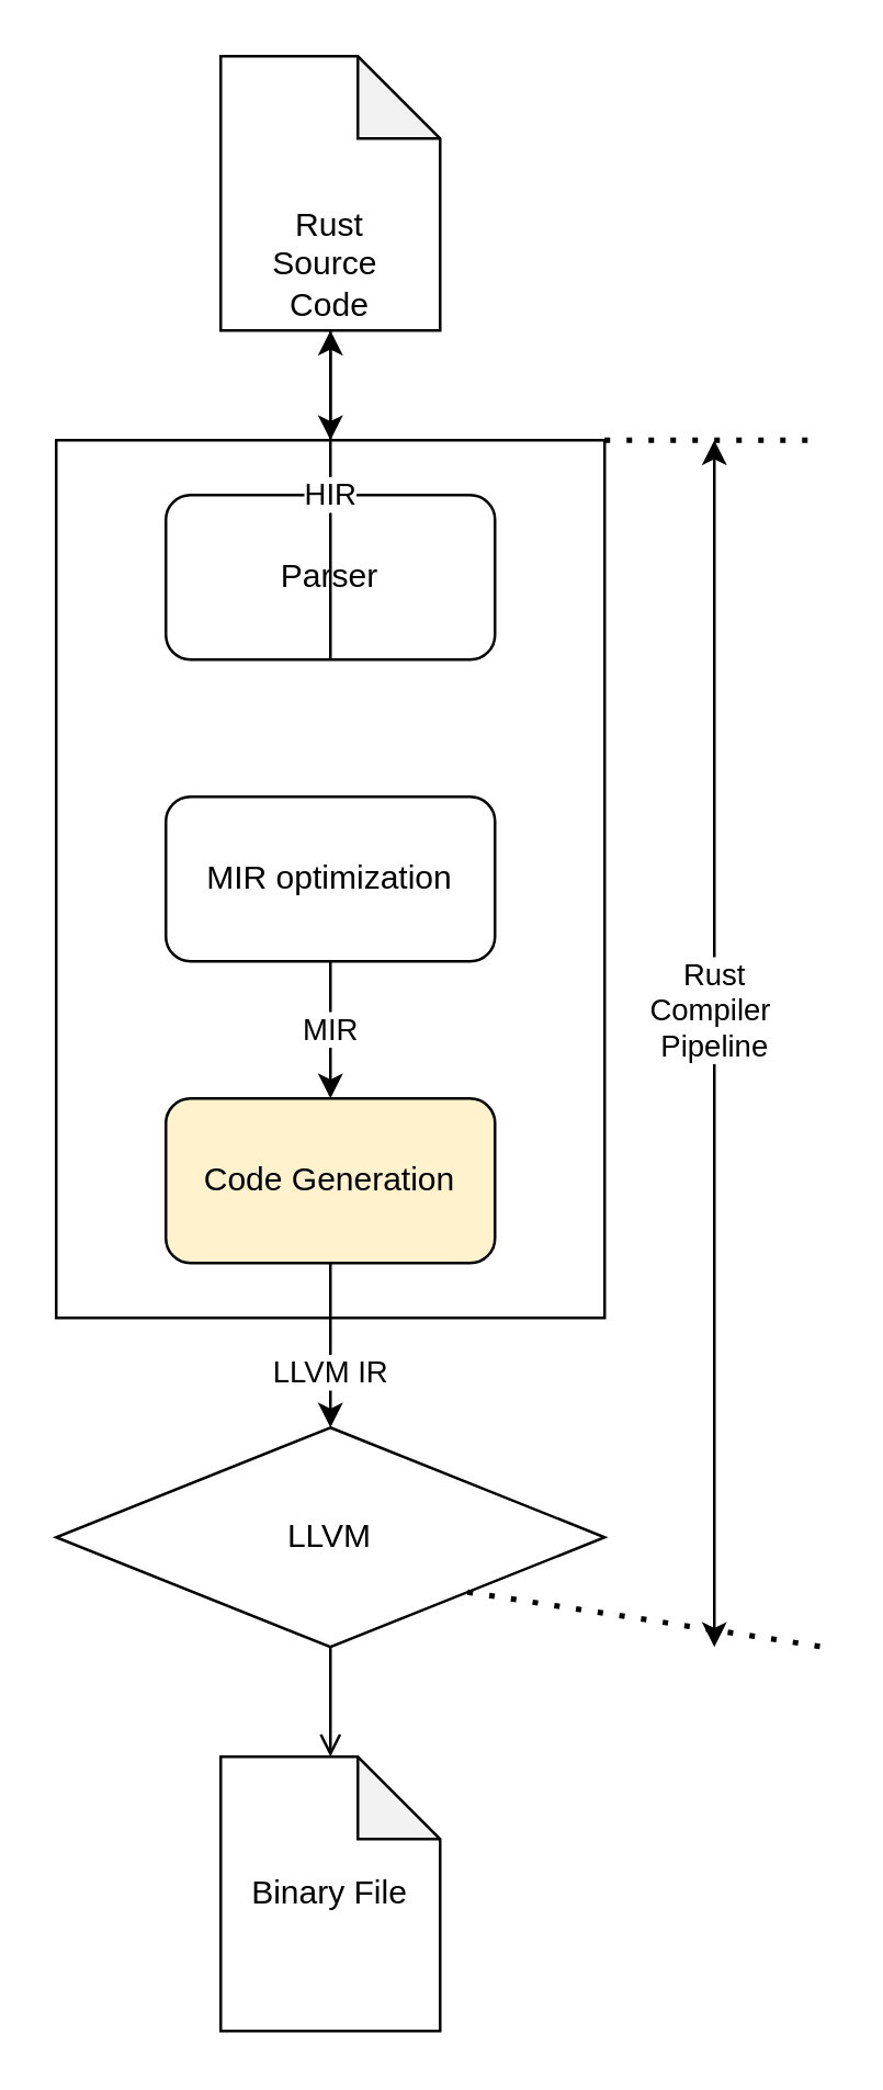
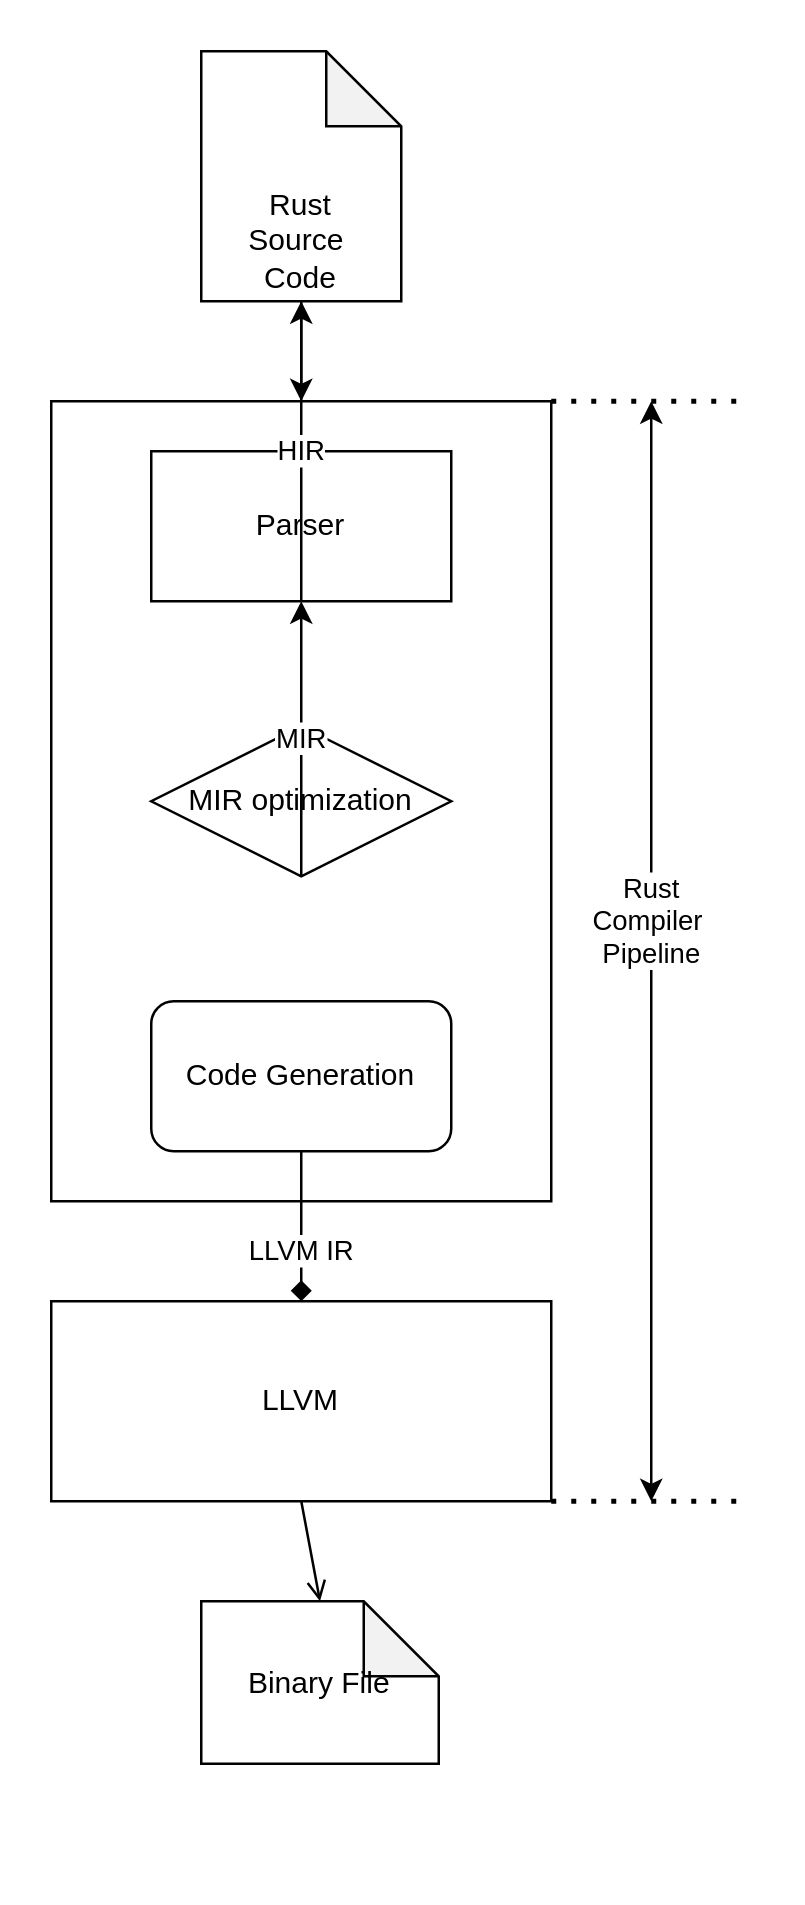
  <mxCell id="0" />
  <mxCell id="1" parent="0" />
  <mxCell id="2" value="" style="rounded=0;whiteSpace=wrap;html=1;" vertex="1" parent="1"><mxGeometry x="20" y="160" width="200" height="320" as="geometry" /></mxCell>
- <mxCell id="3" value="Parser" style="rounded=1;whiteSpace=wrap;html=1;" vertex="1" parent="1"><mxGeometry x="60" y="180" width="120" height="60" as="geometry" /></mxCell>
+ <mxCell id="3" value="Parser" style="whiteSpace=wrap;html=1;rounded=0;" vertex="1" parent="1"><mxGeometry x="60" y="180" width="120" height="60" as="geometry" /></mxCell>
  <mxCell id="4" value="" style="endArrow=classic;html=1;rounded=0;exitX=0.5;exitY=1;exitDx=0;exitDy=0;entryX=0.5;entryY=0;entryDx=0;entryDy=0;" edge="1" parent="1" target="2"><mxGeometry width="50" height="50" relative="1" as="geometry"><mxPoint x="120" y="120" as="sourcePoint" /><mxPoint x="390" y="130" as="targetPoint" /></mxGeometry></mxCell>
- <mxCell id="5" value="MIR optimization" style="rounded=1;whiteSpace=wrap;html=1;" vertex="1" parent="1"><mxGeometry x="60" y="290" width="120" height="60" as="geometry" /></mxCell>
- <mxCell id="6" value="Code Generation" style="rounded=1;whiteSpace=wrap;html=1;fillColor=#fff2cc;" vertex="1" parent="1"><mxGeometry x="60" y="400" width="120" height="60" as="geometry" /></mxCell>
+ <mxCell id="5" value="MIR optimization" style="rhombus;whiteSpace=wrap;html=1;" vertex="1" parent="1"><mxGeometry x="60" y="290" width="120" height="60" as="geometry" /></mxCell>
+ <mxCell id="6" value="Code Generation" style="rounded=1;whiteSpace=wrap;html=1;" vertex="1" parent="1"><mxGeometry x="60" y="400" width="120" height="60" as="geometry" /></mxCell>
  <mxCell id="7" value="HIR" style="endArrow=classic;html=1;rounded=0;exitX=0.5;exitY=1;exitDx=0;exitDy=0;" edge="1" parent="1" source="3" target="11"><mxGeometry width="50" height="50" relative="1" as="geometry"><mxPoint x="410" y="280" as="sourcePoint" /><mxPoint x="460" y="230" as="targetPoint" /></mxGeometry></mxCell>
- <mxCell id="8" value="MIR" style="endArrow=classic;html=1;rounded=0;exitX=0.5;exitY=1;exitDx=0;exitDy=0;" edge="1" parent="1" source="5" target="6"><mxGeometry width="50" height="50" relative="1" as="geometry"><mxPoint x="340" y="370" as="sourcePoint" /><mxPoint x="390" y="320" as="targetPoint" /></mxGeometry></mxCell>
- <mxCell id="9" value="LLVM" style="rhombus;whiteSpace=wrap;html=1;" vertex="1" parent="1"><mxGeometry x="20" y="520" width="200" height="80" as="geometry" /></mxCell>
- <mxCell id="10" value="Binary File" style="shape=note;whiteSpace=wrap;html=1;backgroundOutline=1;darkOpacity=0.05;" vertex="1" parent="1"><mxGeometry x="80" y="640" width="80" height="100" as="geometry" /></mxCell>
+ <mxCell id="8" value="MIR" style="endArrow=classic;html=1;rounded=0;exitX=0.5;exitY=1;exitDx=0;exitDy=0;" edge="1" parent="1" source="5" target="3"><mxGeometry width="50" height="50" relative="1" as="geometry"><mxPoint x="340" y="370" as="sourcePoint" /><mxPoint x="390" y="320" as="targetPoint" /></mxGeometry></mxCell>
+ <mxCell id="9" value="LLVM" style="rounded=0;whiteSpace=wrap;html=1;" vertex="1" parent="1"><mxGeometry x="20" y="520" width="200" height="80" as="geometry" /></mxCell>
+ <mxCell id="10" value="Binary File" style="shape=note;whiteSpace=wrap;html=1;backgroundOutline=1;darkOpacity=0.05;" vertex="1" parent="1"><mxGeometry x="80" y="640" width="95" height="65" as="geometry" /></mxCell>
  <mxCell id="11" value="Rust&lt;br&gt;Source&amp;nbsp;&lt;br&gt;Code" style="shape=note;whiteSpace=wrap;html=1;backgroundOutline=1;darkOpacity=0.05;verticalAlign=bottom;" vertex="1" parent="1"><mxGeometry x="80" y="20" width="80" height="100" as="geometry" /></mxCell>
- <mxCell id="12" value="LLVM IR" style="endArrow=classic;html=1;rounded=0;exitX=0.5;exitY=1;exitDx=0;exitDy=0;entryX=0.5;entryY=0;entryDx=0;entryDy=0;" edge="1" parent="1" source="6" target="9"><mxGeometry x="0.333" width="50" height="50" relative="1" as="geometry"><mxPoint x="430" y="340" as="sourcePoint" /><mxPoint x="480" y="290" as="targetPoint" /><mxPoint as="offset" /></mxGeometry></mxCell>
+ <mxCell id="12" value="LLVM IR" style="endArrow=diamond;html=1;rounded=0;exitX=0.5;exitY=1;exitDx=0;exitDy=0;entryX=0.5;entryY=0;entryDx=0;entryDy=0;" edge="1" parent="1" source="6" target="9"><mxGeometry x="0.333" width="50" height="50" relative="1" as="geometry"><mxPoint x="430" y="340" as="sourcePoint" /><mxPoint x="480" y="290" as="targetPoint" /><mxPoint as="offset" /></mxGeometry></mxCell>
  <mxCell id="13" value="" style="endArrow=open;html=1;rounded=0;exitX=0.5;exitY=1;exitDx=0;exitDy=0;entryX=0.5;entryY=0;entryDx=0;entryDy=0;entryPerimeter=0;" edge="1" parent="1" source="9" target="10"><mxGeometry width="50" height="50" relative="1" as="geometry"><mxPoint x="380" y="490" as="sourcePoint" /><mxPoint x="430" y="440" as="targetPoint" /></mxGeometry></mxCell>
  <mxCell id="14" value="" style="endArrow=none;dashed=1;html=1;dashPattern=1 3;strokeWidth=2;rounded=0;exitX=1;exitY=0;exitDx=0;exitDy=0;" edge="1" parent="1" source="2"><mxGeometry width="50" height="50" relative="1" as="geometry"><mxPoint x="400" y="160" as="sourcePoint" /><mxPoint x="300" y="160" as="targetPoint" /></mxGeometry></mxCell>
  <mxCell id="15" value="" style="endArrow=none;dashed=1;html=1;dashPattern=1 3;strokeWidth=2;rounded=0;exitX=1;exitY=1;exitDx=0;exitDy=0;" edge="1" parent="1" source="9"><mxGeometry width="50" height="50" relative="1" as="geometry"><mxPoint x="290" y="600" as="sourcePoint" /><mxPoint x="300" y="600" as="targetPoint" /></mxGeometry></mxCell>
  <mxCell id="16" value="" style="endArrow=classic;startArrow=classic;html=1;rounded=0;" edge="1" parent="1"><mxGeometry width="50" height="50" relative="1" as="geometry"><mxPoint x="260" y="600" as="sourcePoint" /><mxPoint x="260" y="160" as="targetPoint" /></mxGeometry></mxCell>
  <mxCell id="17" value="Rust&lt;br&gt;Compiler&amp;nbsp;&lt;br&gt;Pipeline" style="edgeLabel;html=1;align=center;verticalAlign=middle;resizable=0;points=[];" vertex="1" connectable="0" parent="16"><mxGeometry x="0.059" y="1" relative="1" as="geometry"><mxPoint as="offset" /></mxGeometry></mxCell>
